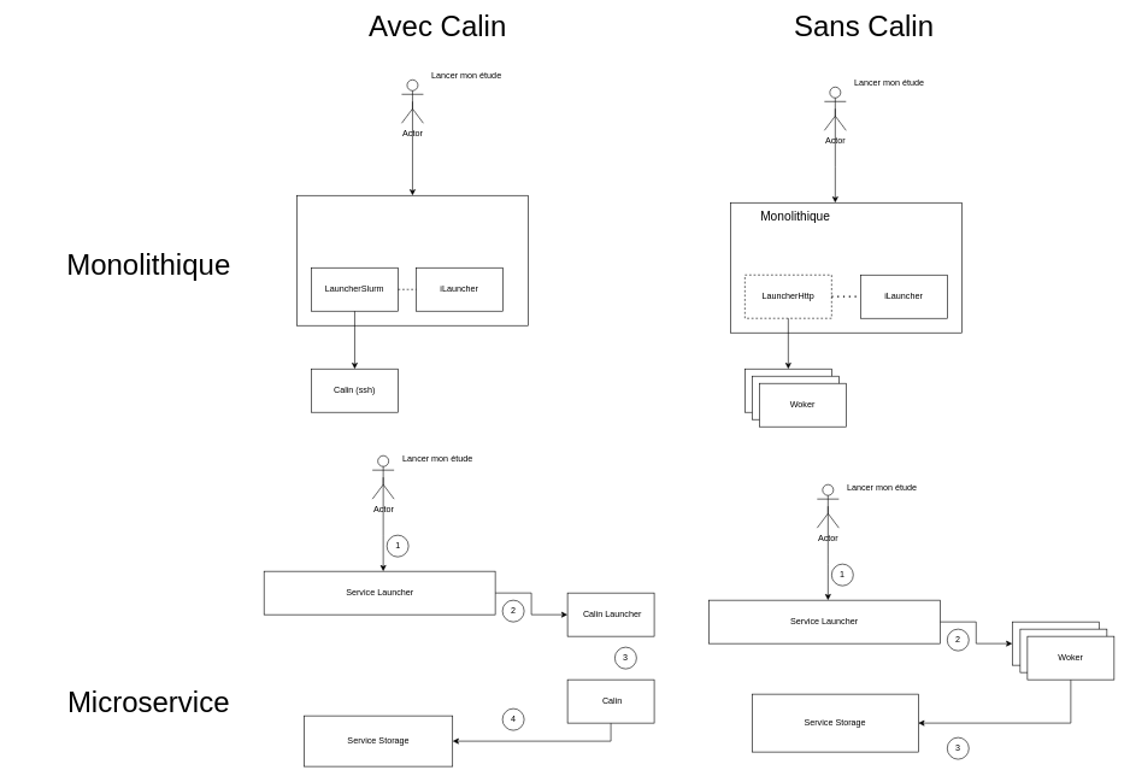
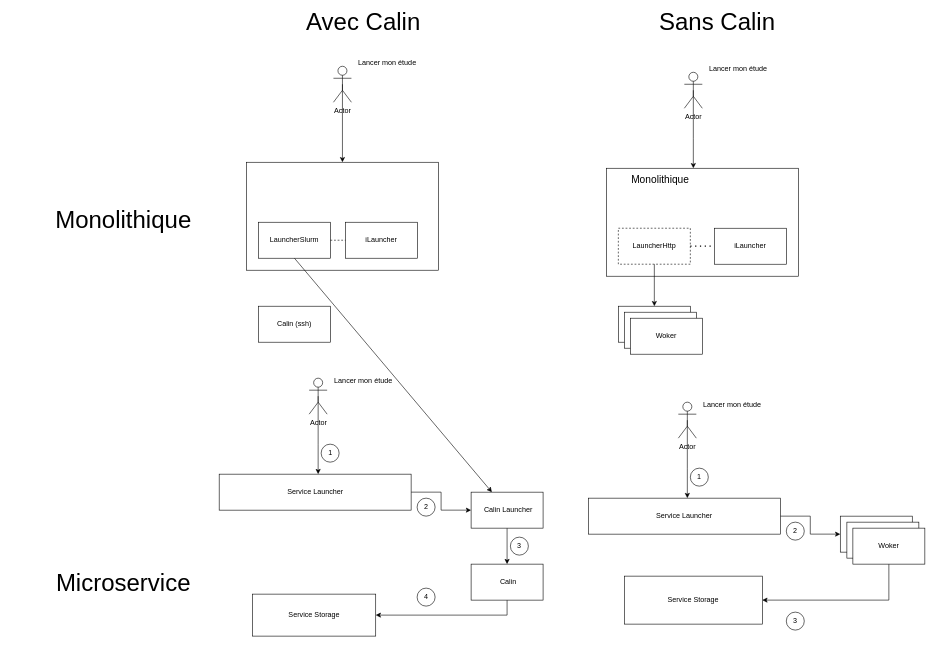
  <mxCell id="0" />
  <mxCell id="1" parent="0" />
  <mxCell id="2" value="" style="rounded=0;whiteSpace=wrap;html=1;" parent="1" vertex="1"><mxGeometry x="410" y="270" width="320" height="180" as="geometry" /></mxCell>
  <mxCell id="3" value="LauncherSlurm" style="rounded=0;whiteSpace=wrap;html=1;" parent="1" vertex="1"><mxGeometry x="430" y="370" width="120" height="60" as="geometry" /></mxCell>
  <mxCell id="4" value="Calin (ssh)" style="rounded=0;whiteSpace=wrap;html=1;" parent="1" vertex="1"><mxGeometry x="430" y="510" width="120" height="60" as="geometry" /></mxCell>
- <mxCell id="5" value="" style="endArrow=classic;html=1;exitX=0.5;exitY=1;exitDx=0;exitDy=0;entryX=0.5;entryY=0;entryDx=0;entryDy=0;" parent="1" source="3" target="4" edge="1"><mxGeometry width="50" height="50" relative="1" as="geometry"><mxPoint x="530" y="450" as="sourcePoint" /><mxPoint x="580" y="400" as="targetPoint" /></mxGeometry></mxCell>
+ <mxCell id="5" value="" style="endArrow=classic;html=1;exitX=0.5;exitY=1;exitDx=0;exitDy=0;" parent="1" source="3" target="45" edge="1"><mxGeometry width="50" height="50" relative="1" as="geometry"><mxPoint x="530" y="450" as="sourcePoint" /><mxPoint x="580" y="400" as="targetPoint" /></mxGeometry></mxCell>
  <mxCell id="6" value="" style="rounded=0;whiteSpace=wrap;html=1;" parent="1" vertex="1"><mxGeometry x="1010" y="280" width="320" height="180" as="geometry" /></mxCell>
  <mxCell id="7" value="LauncherHttp" style="rounded=0;whiteSpace=wrap;html=1;dashed=1;" parent="1" vertex="1"><mxGeometry x="1030" y="380" width="120" height="60" as="geometry" /></mxCell>
  <mxCell id="8" value="Woker" style="rounded=0;whiteSpace=wrap;html=1;" parent="1" vertex="1"><mxGeometry x="1030" y="510" width="120" height="60" as="geometry" /></mxCell>
  <mxCell id="9" value="" style="endArrow=classic;html=1;exitX=0.5;exitY=1;exitDx=0;exitDy=0;entryX=0.5;entryY=0;entryDx=0;entryDy=0;" parent="1" source="7" target="8" edge="1"><mxGeometry width="50" height="50" relative="1" as="geometry"><mxPoint x="1130" y="460" as="sourcePoint" /><mxPoint x="1180" y="410" as="targetPoint" /></mxGeometry></mxCell>
  <mxCell id="10" value="iLauncher" style="rounded=0;whiteSpace=wrap;html=1;" parent="1" vertex="1"><mxGeometry x="575" y="370" width="120" height="60" as="geometry" /></mxCell>
  <mxCell id="11" value="" style="endArrow=none;dashed=1;html=1;exitX=1;exitY=0.5;exitDx=0;exitDy=0;entryX=0;entryY=0.5;entryDx=0;entryDy=0;" parent="1" source="3" target="10" edge="1"><mxGeometry width="50" height="50" relative="1" as="geometry"><mxPoint x="760" y="450" as="sourcePoint" /><mxPoint x="810" y="400" as="targetPoint" /></mxGeometry></mxCell>
  <mxCell id="12" value="iLauncher" style="rounded=0;whiteSpace=wrap;html=1;" parent="1" vertex="1"><mxGeometry x="1190" y="380" width="120" height="60" as="geometry" /></mxCell>
  <mxCell id="13" value="" style="endArrow=none;dashed=1;html=1;dashPattern=1 3;strokeWidth=2;entryX=0;entryY=0.5;entryDx=0;entryDy=0;exitX=1;exitY=0.5;exitDx=0;exitDy=0;" parent="1" source="7" target="12" edge="1"><mxGeometry width="50" height="50" relative="1" as="geometry"><mxPoint x="970" y="450" as="sourcePoint" /><mxPoint x="1020" y="400" as="targetPoint" /></mxGeometry></mxCell>
  <mxCell id="14" value="Woker" style="rounded=0;whiteSpace=wrap;html=1;" parent="1" vertex="1"><mxGeometry x="1040" y="520" width="120" height="60" as="geometry" /></mxCell>
  <mxCell id="15" value="Woker" style="rounded=0;whiteSpace=wrap;html=1;" parent="1" vertex="1"><mxGeometry x="1050" y="530" width="120" height="60" as="geometry" /></mxCell>
  <mxCell id="16" value="Service Storage" style="rounded=0;whiteSpace=wrap;html=1;" parent="1" vertex="1"><mxGeometry x="1040" y="960" width="230" height="80" as="geometry" /></mxCell>
  <mxCell id="17" value="" style="edgeStyle=orthogonalEdgeStyle;rounded=0;orthogonalLoop=1;jettySize=auto;html=1;entryX=1;entryY=0.5;entryDx=0;entryDy=0;exitX=0.5;exitY=1;exitDx=0;exitDy=0;" parent="1" source="22" target="16" edge="1"><mxGeometry relative="1" as="geometry" /></mxCell>
  <mxCell id="18" style="edgeStyle=orthogonalEdgeStyle;rounded=0;orthogonalLoop=1;jettySize=auto;html=1;entryX=0;entryY=0.5;entryDx=0;entryDy=0;" parent="1" source="19" target="20" edge="1"><mxGeometry relative="1" as="geometry" /></mxCell>
  <mxCell id="19" value="Service Launcher" style="rounded=0;whiteSpace=wrap;html=1;" parent="1" vertex="1"><mxGeometry x="980" y="830" width="320" height="60" as="geometry" /></mxCell>
  <mxCell id="20" value="Woker" style="rounded=0;whiteSpace=wrap;html=1;" parent="1" vertex="1"><mxGeometry x="1400" y="860" width="120" height="60" as="geometry" /></mxCell>
  <mxCell id="21" value="Woker" style="rounded=0;whiteSpace=wrap;html=1;" parent="1" vertex="1"><mxGeometry x="1411" y="870" width="120" height="60" as="geometry" /></mxCell>
  <mxCell id="22" value="Woker" style="rounded=0;whiteSpace=wrap;html=1;" parent="1" vertex="1"><mxGeometry x="1421" y="880" width="120" height="60" as="geometry" /></mxCell>
  <mxCell id="23" value="&lt;font style=&quot;font-size: 17px&quot;&gt;Monolithique&lt;/font&gt;" style="text;html=1;strokeColor=none;fillColor=none;align=center;verticalAlign=middle;whiteSpace=wrap;rounded=0;" parent="1" vertex="1"><mxGeometry x="1020" y="290" width="160" height="20" as="geometry" /></mxCell>
  <mxCell id="24" value="Actor" style="shape=umlActor;verticalLabelPosition=bottom;verticalAlign=top;html=1;outlineConnect=0;" parent="1" vertex="1"><mxGeometry x="555" y="110" width="30" height="60" as="geometry" /></mxCell>
  <mxCell id="25" style="edgeStyle=orthogonalEdgeStyle;rounded=0;orthogonalLoop=1;jettySize=auto;html=1;exitX=0.5;exitY=0.5;exitDx=0;exitDy=0;exitPerimeter=0;entryX=0.5;entryY=0;entryDx=0;entryDy=0;" parent="1" source="24" target="2" edge="1"><mxGeometry relative="1" as="geometry" /></mxCell>
  <mxCell id="26" value="Lancer mon étude" style="text;html=1;strokeColor=none;fillColor=none;align=center;verticalAlign=middle;whiteSpace=wrap;rounded=0;" parent="1" vertex="1"><mxGeometry x="595" y="90" width="100" height="30" as="geometry" /></mxCell>
  <mxCell id="27" value="Actor" style="shape=umlActor;verticalLabelPosition=bottom;verticalAlign=top;html=1;outlineConnect=0;" parent="1" vertex="1"><mxGeometry x="1140" y="120" width="30" height="60" as="geometry" /></mxCell>
  <mxCell id="28" style="edgeStyle=orthogonalEdgeStyle;rounded=0;orthogonalLoop=1;jettySize=auto;html=1;exitX=0.5;exitY=0.5;exitDx=0;exitDy=0;exitPerimeter=0;entryX=0.5;entryY=0;entryDx=0;entryDy=0;" parent="1" source="27" edge="1"><mxGeometry relative="1" as="geometry"><mxPoint x="1155" y="280" as="targetPoint" /></mxGeometry></mxCell>
  <mxCell id="29" value="Lancer mon étude" style="text;html=1;strokeColor=none;fillColor=none;align=center;verticalAlign=middle;whiteSpace=wrap;rounded=0;" parent="1" vertex="1"><mxGeometry x="1180" y="100" width="100" height="30" as="geometry" /></mxCell>
  <mxCell id="30" value="Actor" style="shape=umlActor;verticalLabelPosition=bottom;verticalAlign=top;html=1;outlineConnect=0;" parent="1" vertex="1"><mxGeometry x="1130" y="670" width="30" height="60" as="geometry" /></mxCell>
  <mxCell id="31" style="edgeStyle=orthogonalEdgeStyle;rounded=0;orthogonalLoop=1;jettySize=auto;html=1;exitX=0.5;exitY=0.5;exitDx=0;exitDy=0;exitPerimeter=0;entryX=0.5;entryY=0;entryDx=0;entryDy=0;" parent="1" source="30" edge="1"><mxGeometry relative="1" as="geometry"><mxPoint x="1145" y="830" as="targetPoint" /></mxGeometry></mxCell>
  <mxCell id="32" value="Lancer mon étude" style="text;html=1;strokeColor=none;fillColor=none;align=center;verticalAlign=middle;whiteSpace=wrap;rounded=0;" parent="1" vertex="1"><mxGeometry x="1170" y="660" width="100" height="30" as="geometry" /></mxCell>
  <mxCell id="33" value="1" style="ellipse;whiteSpace=wrap;html=1;aspect=fixed;" parent="1" vertex="1"><mxGeometry x="1150" y="780" width="30" height="30" as="geometry" /></mxCell>
  <mxCell id="34" value="2" style="ellipse;whiteSpace=wrap;html=1;aspect=fixed;" parent="1" vertex="1"><mxGeometry x="1310" y="870" width="30" height="30" as="geometry" /></mxCell>
  <mxCell id="35" value="3" style="ellipse;whiteSpace=wrap;html=1;aspect=fixed;" parent="1" vertex="1"><mxGeometry x="1310" y="1020" width="30" height="30" as="geometry" /></mxCell>
  <mxCell id="36" value="&lt;font style=&quot;font-size: 40px&quot;&gt;Avec Calin&lt;/font&gt;" style="text;html=1;strokeColor=none;fillColor=none;align=center;verticalAlign=middle;whiteSpace=wrap;rounded=0;" parent="1" vertex="1"><mxGeometry x="420" y="20" width="370" height="30" as="geometry" /></mxCell>
  <mxCell id="37" value="&lt;font style=&quot;font-size: 40px&quot;&gt;Sans Calin&lt;/font&gt;" style="text;html=1;strokeColor=none;fillColor=none;align=center;verticalAlign=middle;whiteSpace=wrap;rounded=0;" parent="1" vertex="1"><mxGeometry x="1010" y="20" width="370" height="30" as="geometry" /></mxCell>
  <mxCell id="38" value="&lt;font style=&quot;font-size: 40px&quot;&gt;Monolithique&lt;/font&gt;" style="text;html=1;strokeColor=none;fillColor=none;align=center;verticalAlign=middle;whiteSpace=wrap;rounded=0;" parent="1" vertex="1"><mxGeometry x="20" y="350" width="370" height="30" as="geometry" /></mxCell>
  <mxCell id="39" value="&lt;font style=&quot;font-size: 40px&quot;&gt;Microservice&lt;/font&gt;" style="text;html=1;strokeColor=none;fillColor=none;align=center;verticalAlign=middle;whiteSpace=wrap;rounded=0;" parent="1" vertex="1"><mxGeometry x="20" y="955" width="370" height="30" as="geometry" /></mxCell>
  <mxCell id="40" value="Service Storage" style="rounded=0;whiteSpace=wrap;html=1;" parent="1" vertex="1"><mxGeometry x="420" y="990" width="205.5" height="70" as="geometry" /></mxCell>
  <mxCell id="41" value="" style="edgeStyle=orthogonalEdgeStyle;rounded=0;orthogonalLoop=1;jettySize=auto;html=1;entryX=1;entryY=0.5;entryDx=0;entryDy=0;exitX=0.5;exitY=1;exitDx=0;exitDy=0;" parent="1" source="52" target="40" edge="1"><mxGeometry relative="1" as="geometry"><mxPoint x="865.5" y="900" as="sourcePoint" /></mxGeometry></mxCell>
  <mxCell id="42" style="edgeStyle=orthogonalEdgeStyle;rounded=0;orthogonalLoop=1;jettySize=auto;html=1;entryX=0;entryY=0.5;entryDx=0;entryDy=0;" parent="1" source="43" target="45" edge="1"><mxGeometry relative="1" as="geometry" /></mxCell>
  <mxCell id="43" value="Service Launcher" style="rounded=0;whiteSpace=wrap;html=1;" parent="1" vertex="1"><mxGeometry x="364.5" y="790" width="320" height="60" as="geometry" /></mxCell>
+ <mxCell id="44" style="edgeStyle=orthogonalEdgeStyle;rounded=0;orthogonalLoop=1;jettySize=auto;html=1;entryX=0.5;entryY=0;entryDx=0;entryDy=0;" parent="1" source="45" target="52" edge="1"><mxGeometry relative="1" as="geometry" /></mxCell>
  <mxCell id="45" value="&amp;nbsp;Calin Launcher" style="rounded=0;whiteSpace=wrap;html=1;" parent="1" vertex="1"><mxGeometry x="784.5" y="820" width="120" height="60" as="geometry" /></mxCell>
  <mxCell id="46" value="Actor" style="shape=umlActor;verticalLabelPosition=bottom;verticalAlign=top;html=1;outlineConnect=0;" parent="1" vertex="1"><mxGeometry x="514.5" y="630" width="30" height="60" as="geometry" /></mxCell>
  <mxCell id="47" style="edgeStyle=orthogonalEdgeStyle;rounded=0;orthogonalLoop=1;jettySize=auto;html=1;exitX=0.5;exitY=0.5;exitDx=0;exitDy=0;exitPerimeter=0;entryX=0.5;entryY=0;entryDx=0;entryDy=0;" parent="1" source="46" edge="1"><mxGeometry relative="1" as="geometry"><mxPoint x="529.5" y="790" as="targetPoint" /></mxGeometry></mxCell>
  <mxCell id="48" value="Lancer mon étude" style="text;html=1;strokeColor=none;fillColor=none;align=center;verticalAlign=middle;whiteSpace=wrap;rounded=0;" parent="1" vertex="1"><mxGeometry x="554.5" y="620" width="100" height="30" as="geometry" /></mxCell>
  <mxCell id="49" value="1" style="ellipse;whiteSpace=wrap;html=1;aspect=fixed;" parent="1" vertex="1"><mxGeometry x="534.5" y="740" width="30" height="30" as="geometry" /></mxCell>
  <mxCell id="50" value="2" style="ellipse;whiteSpace=wrap;html=1;aspect=fixed;" parent="1" vertex="1"><mxGeometry x="694.5" y="830" width="30" height="30" as="geometry" /></mxCell>
  <mxCell id="51" value="4" style="ellipse;whiteSpace=wrap;html=1;aspect=fixed;" parent="1" vertex="1"><mxGeometry x="694.5" y="980" width="30" height="30" as="geometry" /></mxCell>
  <mxCell id="52" value="&amp;nbsp;Calin" style="rounded=0;whiteSpace=wrap;html=1;" parent="1" vertex="1"><mxGeometry x="784.5" y="940" width="120" height="60" as="geometry" /></mxCell>
  <mxCell id="53" value="3" style="ellipse;whiteSpace=wrap;html=1;aspect=fixed;" parent="1" vertex="1"><mxGeometry x="850" y="895" width="30" height="30" as="geometry" /></mxCell>
